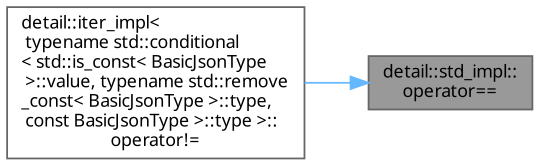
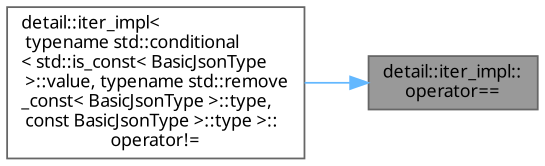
  digraph {
    rankdir=RL
    fontname="Noto Sans"
    node [fontname="Noto Sans" fontsize=10 shape=box style=filled]
-   n1 [color=gray40 fillcolor=grey60 fontcolor=black height=0.2 label="detail::std_impl::\loperator==" width=0.4]
+   n1 [color=gray40 fillcolor=grey60 fontcolor=black height=0.2 label="detail::iter_impl::\loperator==" width=0.4]
    n2 [color=grey40 fillcolor=white height=0.2 label="detail::iter_impl\<\l typename std::conditional\l\< std::is_const\< BasicJsonType\l \>::value, typename std::remove\l_const\< BasicJsonType \>::type,\l const BasicJsonType \>::type \>::\loperator!=" width=0.4]
    n1 -> n2 [color=steelblue1 dir=back fontname="Noto Sans" fontsize=10 labelfontname=Helvetica labelfontsize=10 style=solid]
  }
